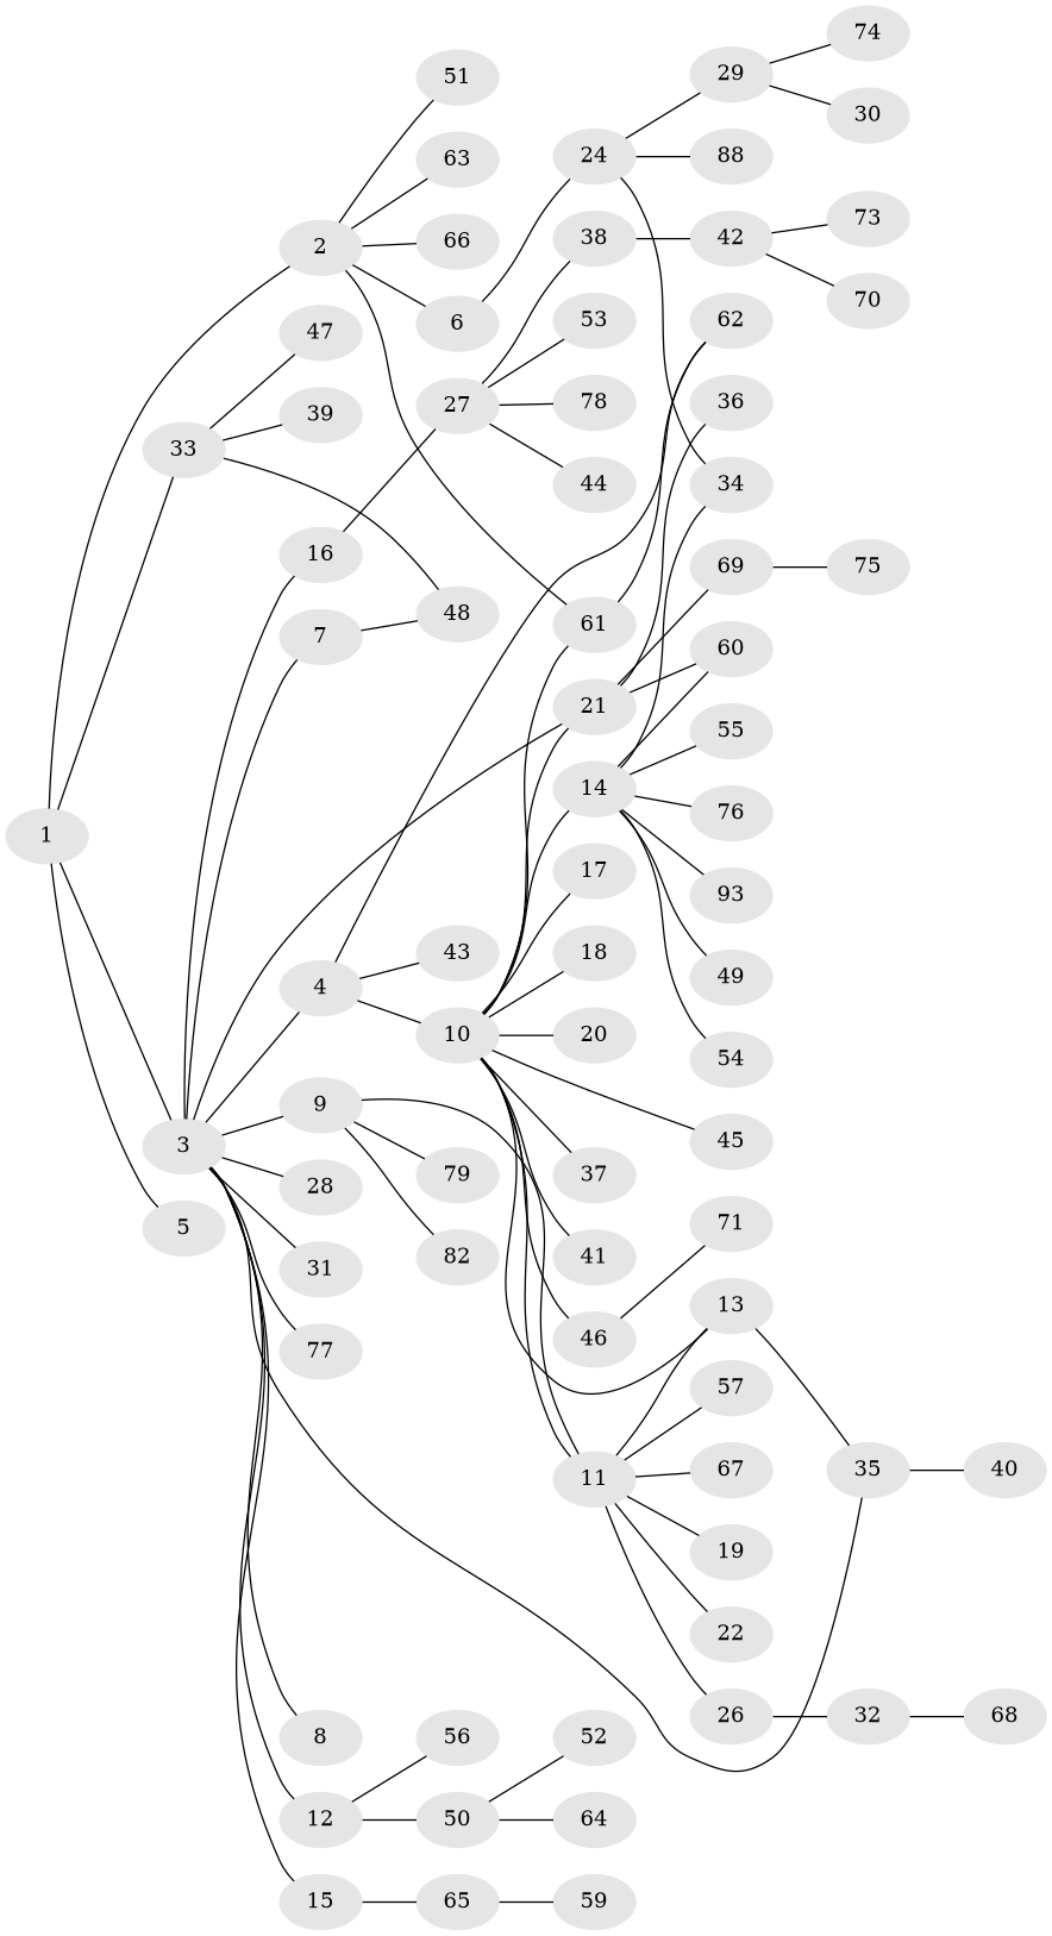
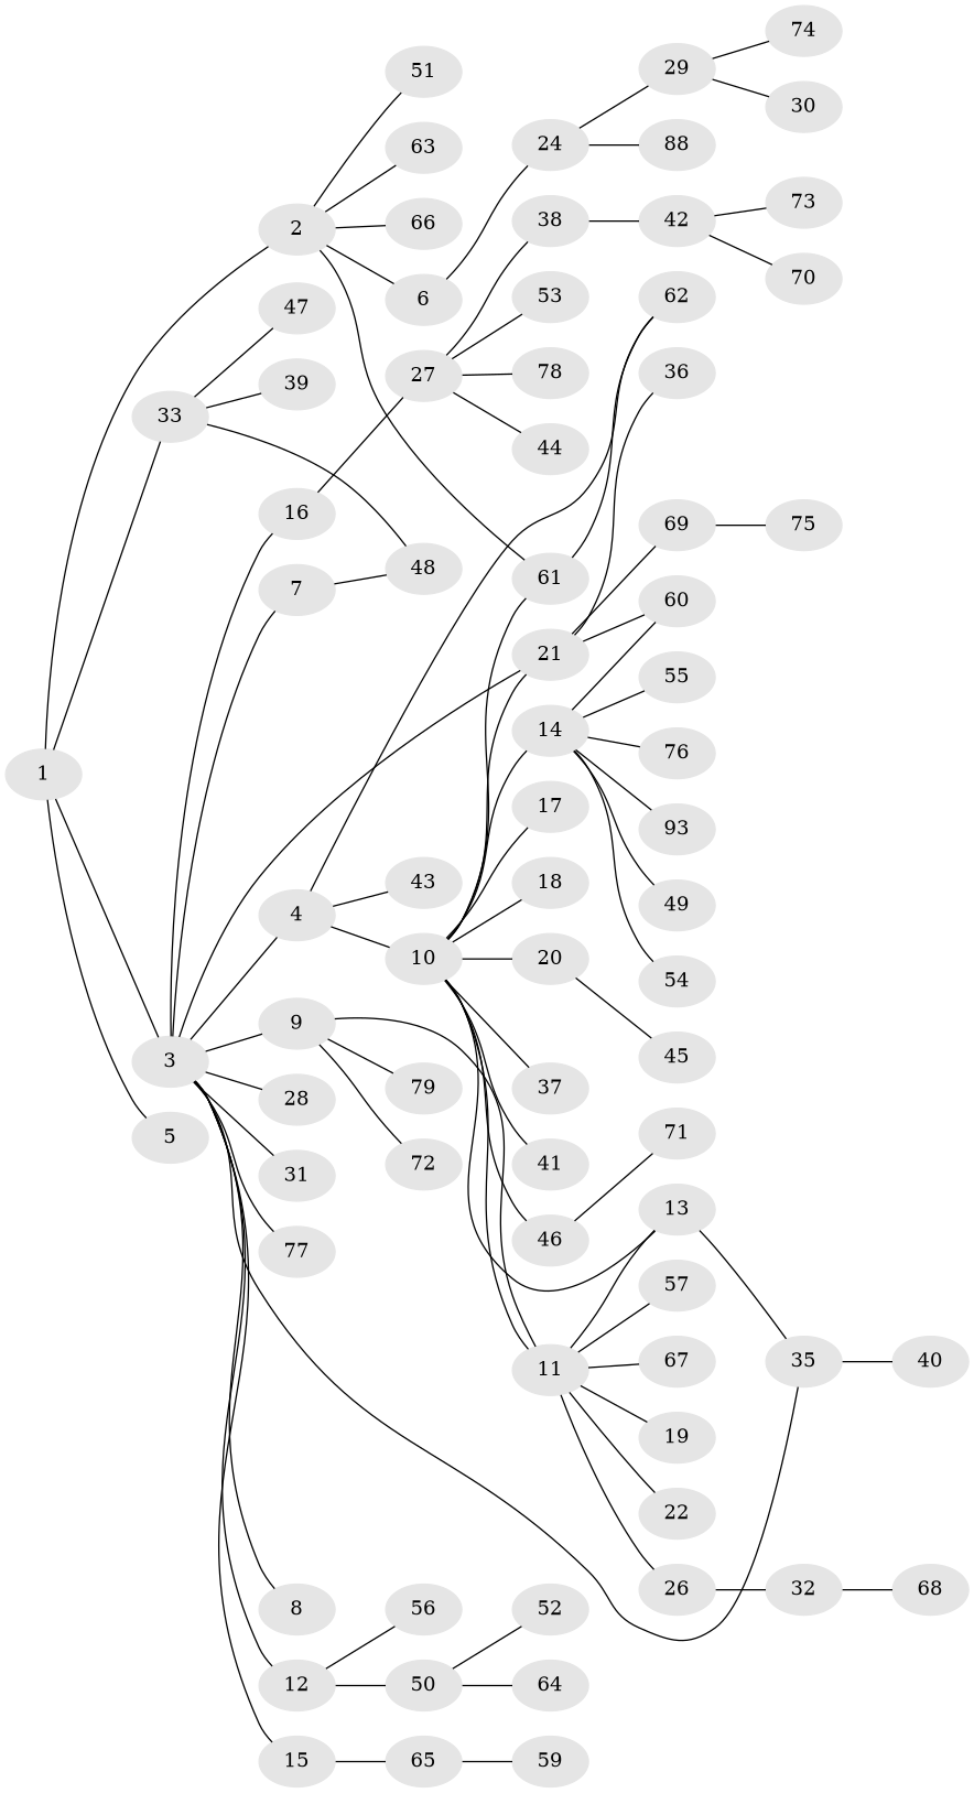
  graph {
    rankdir=LR
    node [color=gray90 style=filled]
    1
    2
    3
    5
    33
    6
    51
    61
    63
    66
    4
    7
    8
    9
    12
    15
    16
    21
    28
    31
    35
    77
    48
    39
    47
    24
    62
    10
    43
    11
-   72 [label=82]
+   72
    79
    50
    56
    65
    27
    60
    36
    69
    40
    13
    14
    17
    18
    20
    37
    41
    45
    46
-   34
    29
    n52 [label=88]
    19
    22
    26
    57
    67
    n58 [label=93]
    49
    54
    55
    76
    71
    32
    52
    64
    59
    38
    44
    53
    78
    75
    30
    74
    68
    42
    70
    73
    1 -- 2
    1 -- 3
    1 -- 5
    1 -- 33
    2 -- 6
    2 -- 51
    2 -- 61
    2 -- 63
    2 -- 66
    3 -- 4
    3 -- 7
    3 -- 8
    3 -- 9
    3 -- 12
    3 -- 15
    3 -- 16
    3 -- 21
    3 -- 28
    3 -- 31
    3 -- 35
    3 -- 77
    33 -- 48
    33 -- 39
    33 -- 47
    6 -- 24
    61 -- 62
    4 -- 62
    4 -- 10
    4 -- 43
    7 -- 48
    9 -- 11
    9 -- 72
    9 -- 79
    12 -- 50
    12 -- 56
    15 -- 65
    16 -- 27
    21 -- 60
    21 -- 36
    21 -- 69
    35 -- 40
-   24 -- 34
    24 -- 29
    24 -- n52
    10 -- 61
    10 -- 21
    10 -- 11
    10 -- 13
    10 -- 14
    10 -- 17
    10 -- 18
    10 -- 20
    10 -- 37
    10 -- 41
-   10 -- 45
+   20 -- 45
    10 -- 46
    11 -- 13
    11 -- 19
    11 -- 22
    11 -- 26
    11 -- 57
    11 -- 67
    50 -- 52
    50 -- 64
    65 -- 59
    27 -- 38
    27 -- 44
    27 -- 53
    27 -- 78
    69 -- 75
    13 -- 35
    14 -- 60
-   14 -- 34
    14 -- n58
    14 -- 49
    14 -- 54
    14 -- 55
    14 -- 76
    46 -- 71
    29 -- 30
    29 -- 74
    26 -- 32
    32 -- 68
    38 -- 42
    42 -- 70
    42 -- 73
  }
